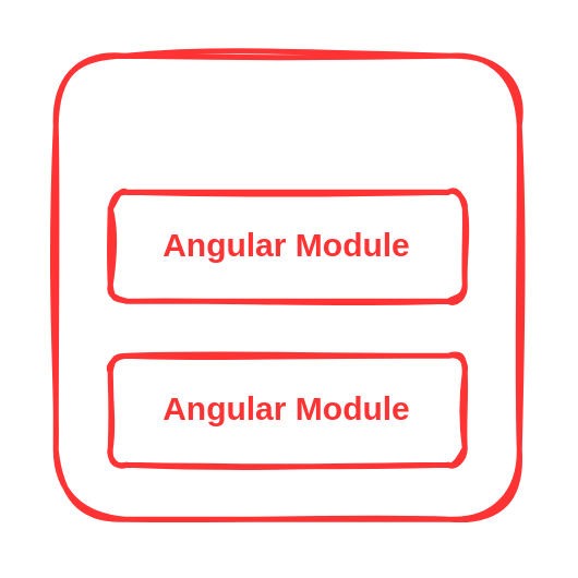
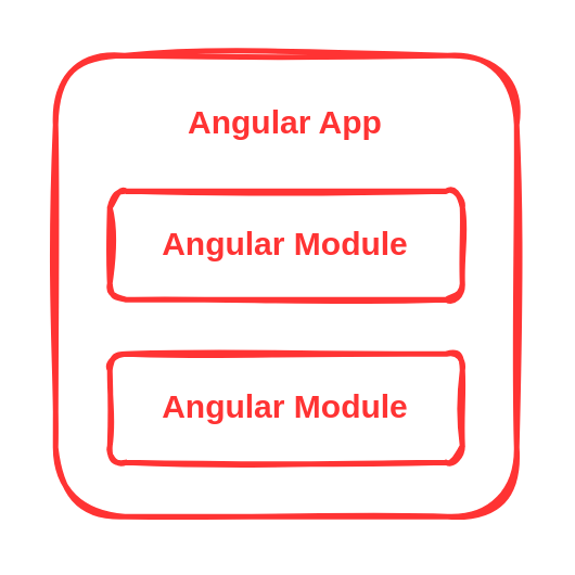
  <mxCell id="0" />
  <mxCell id="1" parent="0" />
  <mxCell id="2" value="" style="rounded=1;whiteSpace=wrap;html=1;strokeWidth=2;fillWeight=4;hachureGap=8;hachureAngle=45;fillColor=none;sketch=1;glass=0;fillStyle=hachure;fontSize=14;fontColor=#FF3333;strokeColor=#FF3333;" vertex="1" parent="1"><mxGeometry x="20" y="20" width="170" height="170" as="geometry" /></mxCell>
+ <mxCell id="3" value="Angular App" style="text;html=1;strokeColor=none;fillColor=none;align=center;verticalAlign=middle;whiteSpace=wrap;rounded=0;dashed=1;strokeWidth=3;fontColor=#FF3333;fontStyle=1" vertex="1" parent="1"><mxGeometry x="60" y="30" width="90" height="30" as="geometry" /></mxCell>
  <mxCell id="4" value="" style="group" vertex="1" connectable="0" parent="1"><mxGeometry x="40" y="130" width="130" height="40" as="geometry" /></mxCell>
  <mxCell id="5" value="" style="rounded=1;whiteSpace=wrap;html=1;strokeWidth=2;fillWeight=4;hachureGap=8;hachureAngle=45;fillColor=none;sketch=1;glass=0;fillStyle=hachure;fontSize=14;fontColor=#FF3333;strokeColor=#FF3333;" vertex="1" parent="4"><mxGeometry width="130" height="40" as="geometry" /></mxCell>
  <mxCell id="6" value="Angular Module" style="text;html=1;strokeColor=none;fillColor=none;align=center;verticalAlign=middle;whiteSpace=wrap;rounded=0;dashed=1;strokeWidth=3;fontColor=#FF3333;fontStyle=1" vertex="1" parent="4"><mxGeometry x="5" y="10" width="120" height="20" as="geometry" /></mxCell>
  <mxCell id="7" value="" style="group" vertex="1" connectable="0" parent="1"><mxGeometry x="40" y="70" width="130" height="40" as="geometry" /></mxCell>
  <mxCell id="8" value="" style="rounded=1;whiteSpace=wrap;html=1;strokeWidth=2;fillWeight=4;hachureGap=8;hachureAngle=45;fillColor=none;sketch=1;glass=0;fillStyle=hachure;fontSize=14;fontColor=#FF3333;strokeColor=#FF3333;" vertex="1" parent="7"><mxGeometry width="130" height="40" as="geometry" /></mxCell>
  <mxCell id="9" value="Angular Module" style="text;html=1;strokeColor=none;fillColor=none;align=center;verticalAlign=middle;whiteSpace=wrap;rounded=0;dashed=1;strokeWidth=3;fontColor=#FF3333;fontStyle=1" vertex="1" parent="7"><mxGeometry x="5" y="10" width="120" height="20" as="geometry" /></mxCell>
